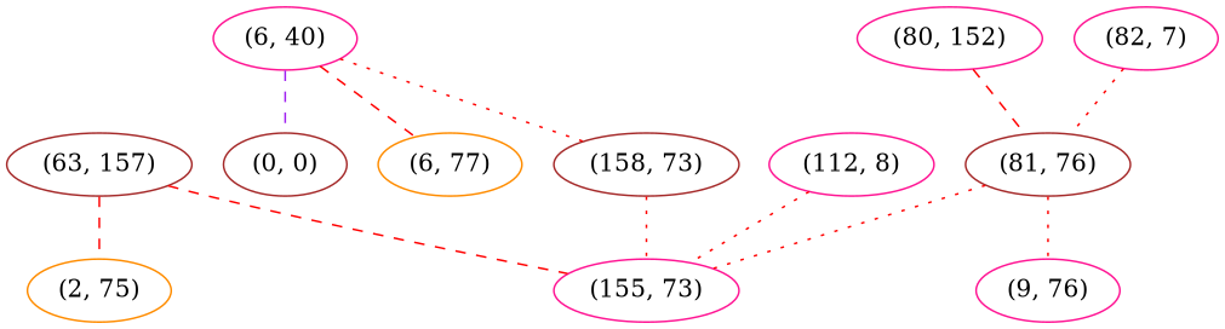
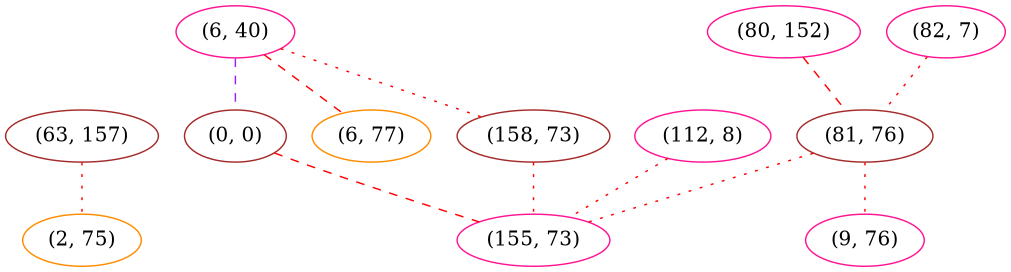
  graph {
    node [color=deeppink]
    edge [color=red style=dotted weight=1]
    "(81, 76)" [color=brown]
    "(80, 152)"
    "(155, 73)"
    "(9, 76)"
    "(63, 157)" [color=brown]
    "(2, 75)" [color=darkorange]
    "(0, 0)" [color=brown]
    "(6, 40)"
    "(6, 77)" [color=darkorange]
    "(158, 73)" [color=brown]
    "(112, 8)"
    "(82, 7)"
    "(81, 76)" -- "(155, 73)"
    "(81, 76)" -- "(9, 76)"
    "(80, 152)" -- "(81, 76)" [style=dashed]
-   "(63, 157)" -- "(155, 73)" [style=dashed]
-   "(63, 157)" -- "(2, 75)" [style=dashed]
+   "(0, 0)" -- "(155, 73)" [style=dashed]
+   "(63, 157)" -- "(2, 75)"
    "(6, 40)" -- "(0, 0)" [color=purple style=dashed weight=4]
    "(6, 40)" -- "(6, 77)" [style=dashed]
    "(6, 40)" -- "(158, 73)"
    "(158, 73)" -- "(155, 73)"
    "(112, 8)" -- "(155, 73)"
    "(82, 7)" -- "(81, 76)"
  }
